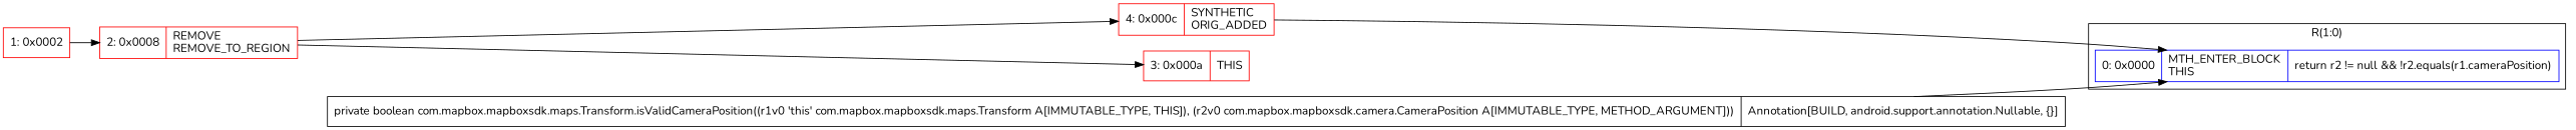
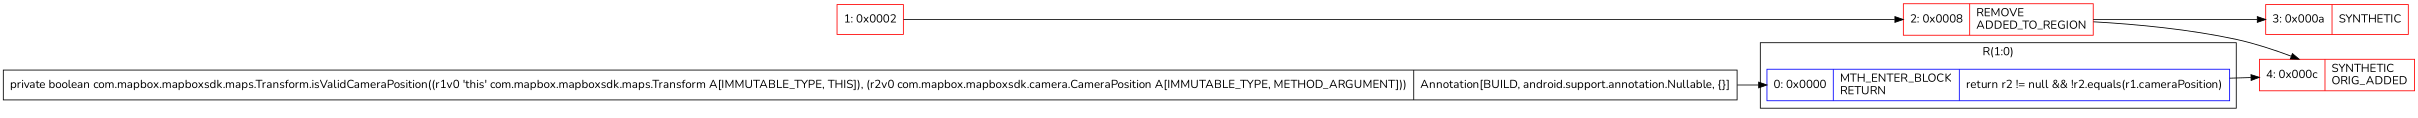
  digraph {
    fontname=Nunito
    rankdir=LR
    node [color=red fontname=Nunito shape=record]
    edge [fontname=Nunito]
-   n1 [color=blue label="{0\:\ 0x0000|MTH_ENTER_BLOCK\lTHIS\l|return r2 != null && !r2.equals(r1.cameraPosition)\l}"]
+   n1 [color=blue label="{0\:\ 0x0000|MTH_ENTER_BLOCK\lRETURN\l|return r2 != null && !r2.equals(r1.cameraPosition)\l}"]
    n2 [label="{4\:\ 0x000c|SYNTHETIC\lORIG_ADDED\l}"]
    n3 [label="{1\:\ 0x0002}"]
-   n4 [label="{2\:\ 0x0008|REMOVE\lREMOVE_TO_REGION\l}"]
-   n5 [label="{3\:\ 0x000a|THIS\l}"]
+   n4 [label="{2\:\ 0x0008|REMOVE\lADDED_TO_REGION\l}"]
+   n5 [label="{3\:\ 0x000a|SYNTHETIC\l}"]
    n6 [label="{private boolean com.mapbox.mapboxsdk.maps.Transform.isValidCameraPosition((r1v0 'this' com.mapbox.mapboxsdk.maps.Transform A[IMMUTABLE_TYPE, THIS]), (r2v0 com.mapbox.mapboxsdk.camera.CameraPosition A[IMMUTABLE_TYPE, METHOD_ARGUMENT]))  | Annotation[BUILD, android.support.annotation.Nullable, \{\}]\l}" color=""]
    subgraph cluster_1 {
      label="R(1:0)"
      n1
    }
-   n2 -> n1
+   n1 -> n2
    n3 -> n4
    n4 -> n2
    n4 -> n5
    n6 -> n1
  }
